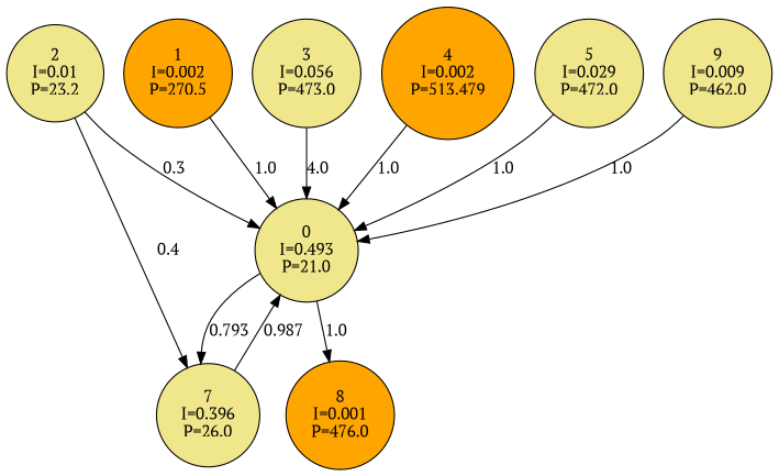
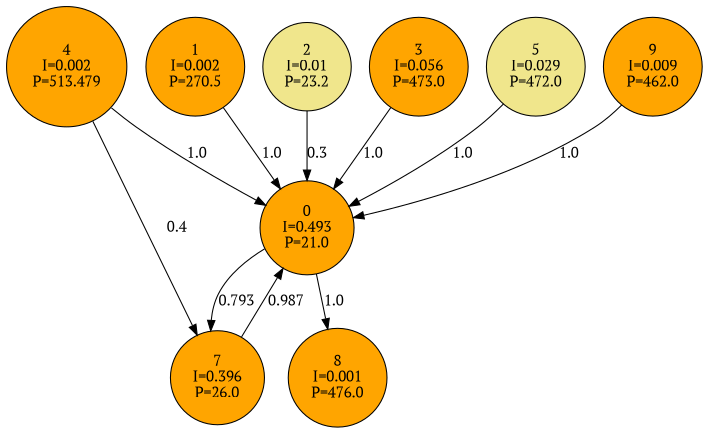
  digraph {
    fontname="PT Serif"
    node [fillcolor=orange fontname="PT Serif" shape=circle style=filled]
    edge [fontname="PT Serif"]
-   n1 [fillcolor=khaki label="0\nI=0.493\nP=21.0"]
-   n2 [fillcolor=khaki label="7\nI=0.396\nP=26.0"]
+   n1 [label="0\nI=0.493\nP=21.0"]
+   n2 [label="7\nI=0.396\nP=26.0"]
    n3 [label="8\nI=0.001\nP=476.0"]
    n4 [label="1\nI=0.002\nP=270.5"]
    n5 [fillcolor=khaki label="2\nI=0.01\nP=23.2"]
-   n6 [fillcolor=khaki label="3\nI=0.056\nP=473.0"]
+   n6 [label="3\nI=0.056\nP=473.0"]
    n7 [label="4\nI=0.002\nP=513.479"]
    n8 [fillcolor=khaki label="5\nI=0.029\nP=472.0"]
-   n9 [fillcolor=khaki label="9\nI=0.009\nP=462.0"]
+   n9 [label="9\nI=0.009\nP=462.0"]
    n1 -> n2 [label=0.793]
    n1 -> n3 [label=1.0]
    n2 -> n1 [label=0.987]
    n4 -> n1 [label=1.0]
    n5 -> n1 [label=0.3]
-   n5 -> n2 [label=0.4]
-   n6 -> n1 [label=4.0]
+   n7 -> n2 [label=0.4]
+   n6 -> n1 [label=1.0]
    n7 -> n1 [label=1.0]
    n8 -> n1 [label=1.0]
    n9 -> n1 [label=1.0]
  }
